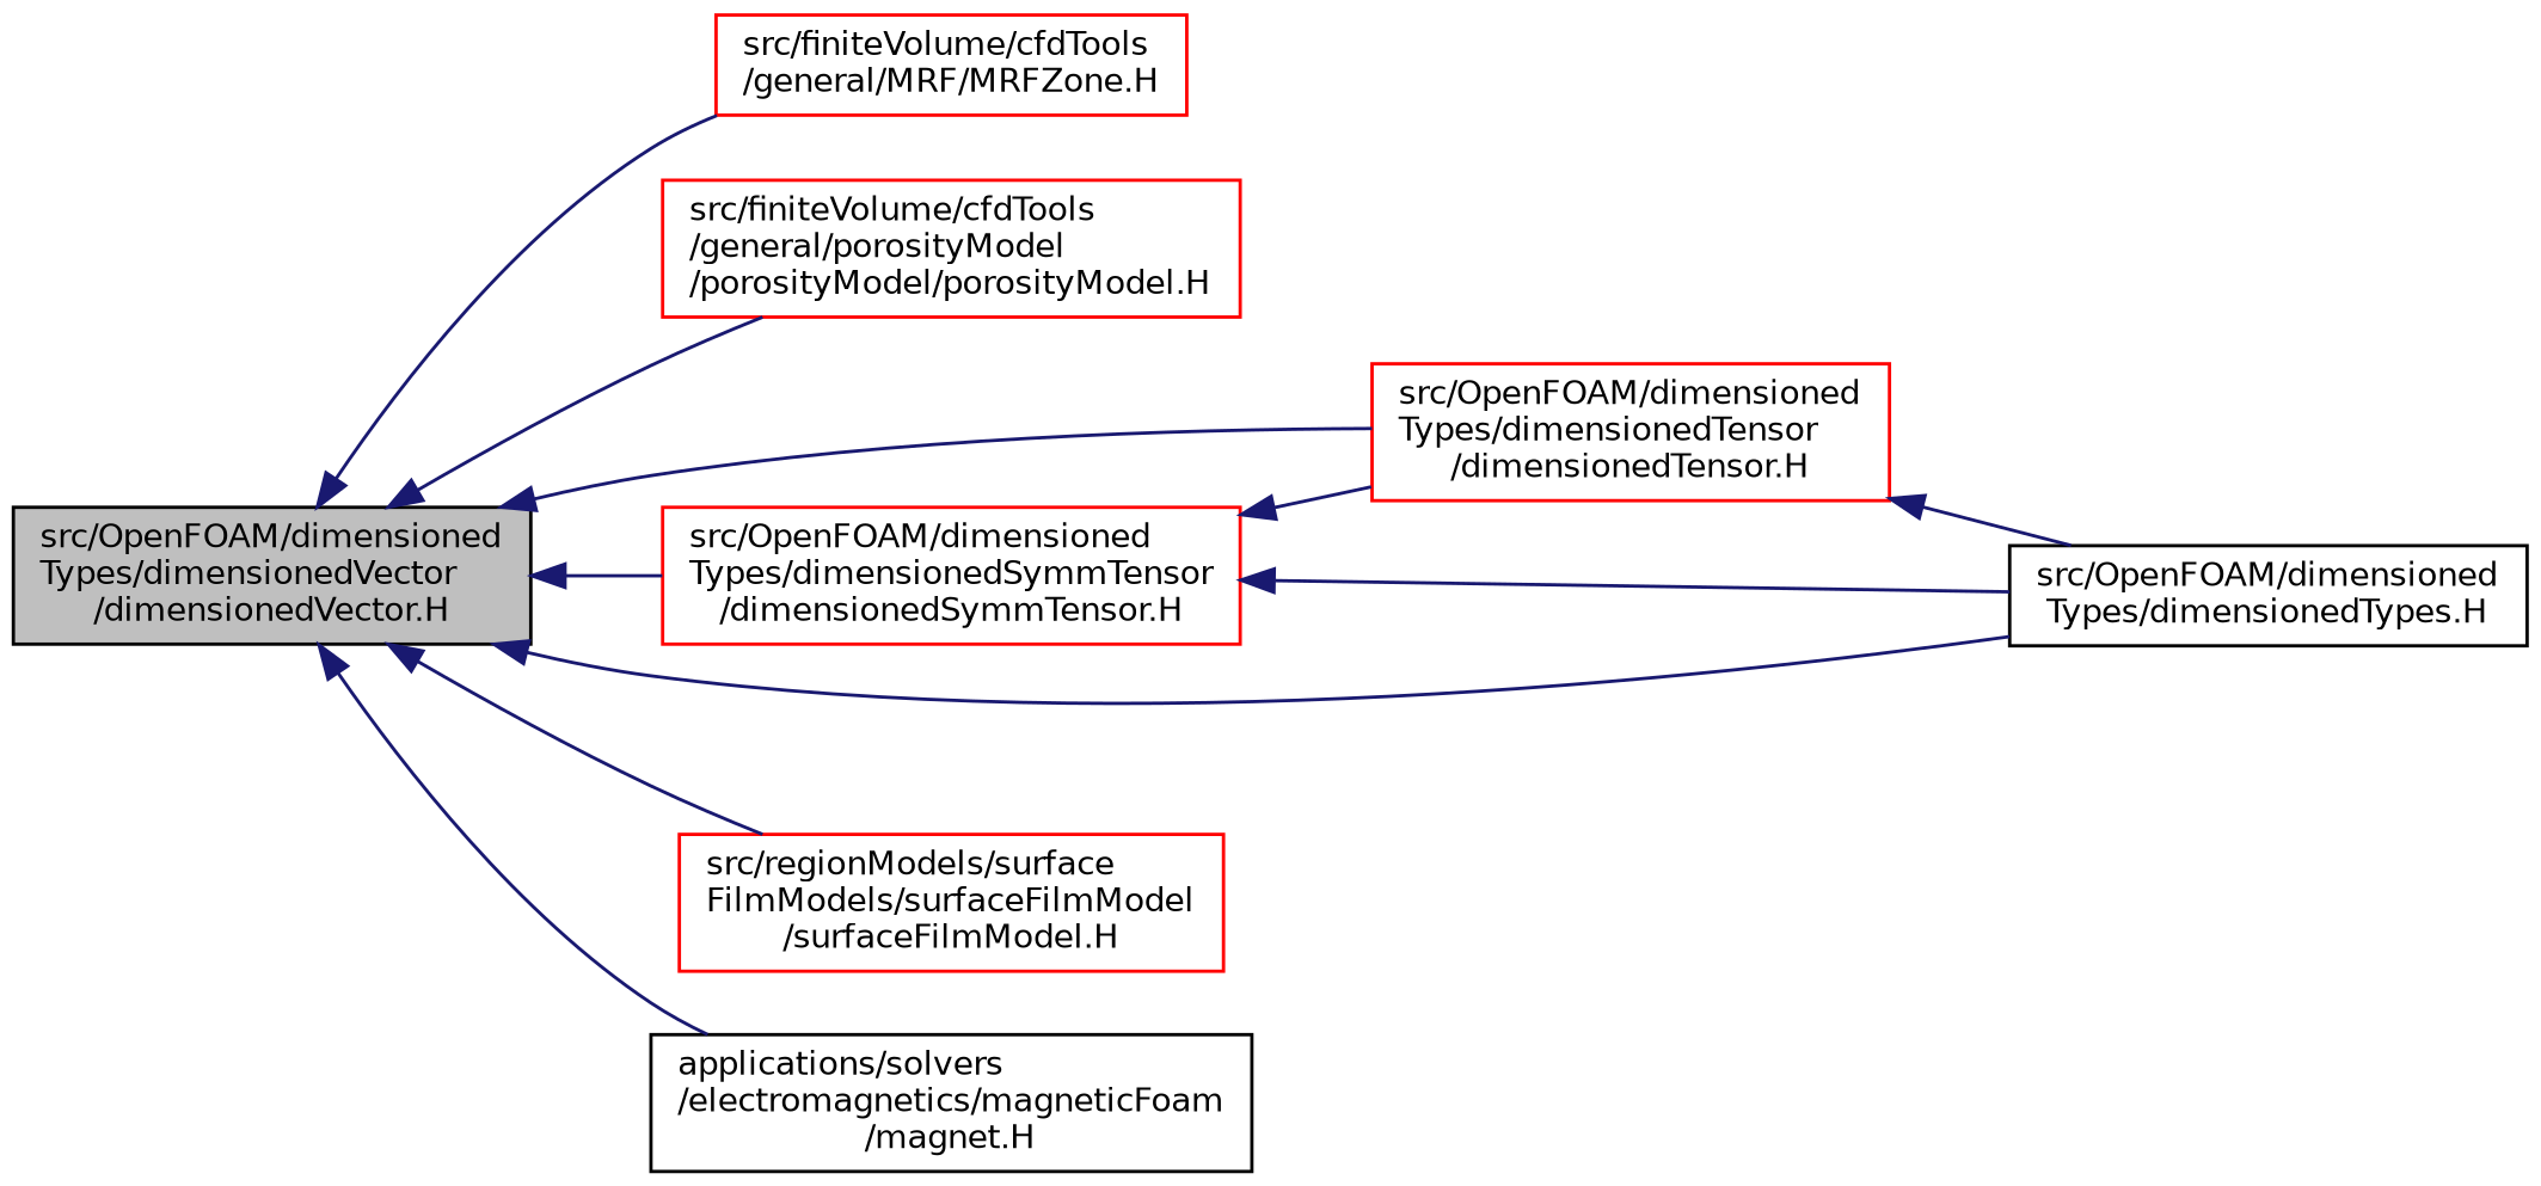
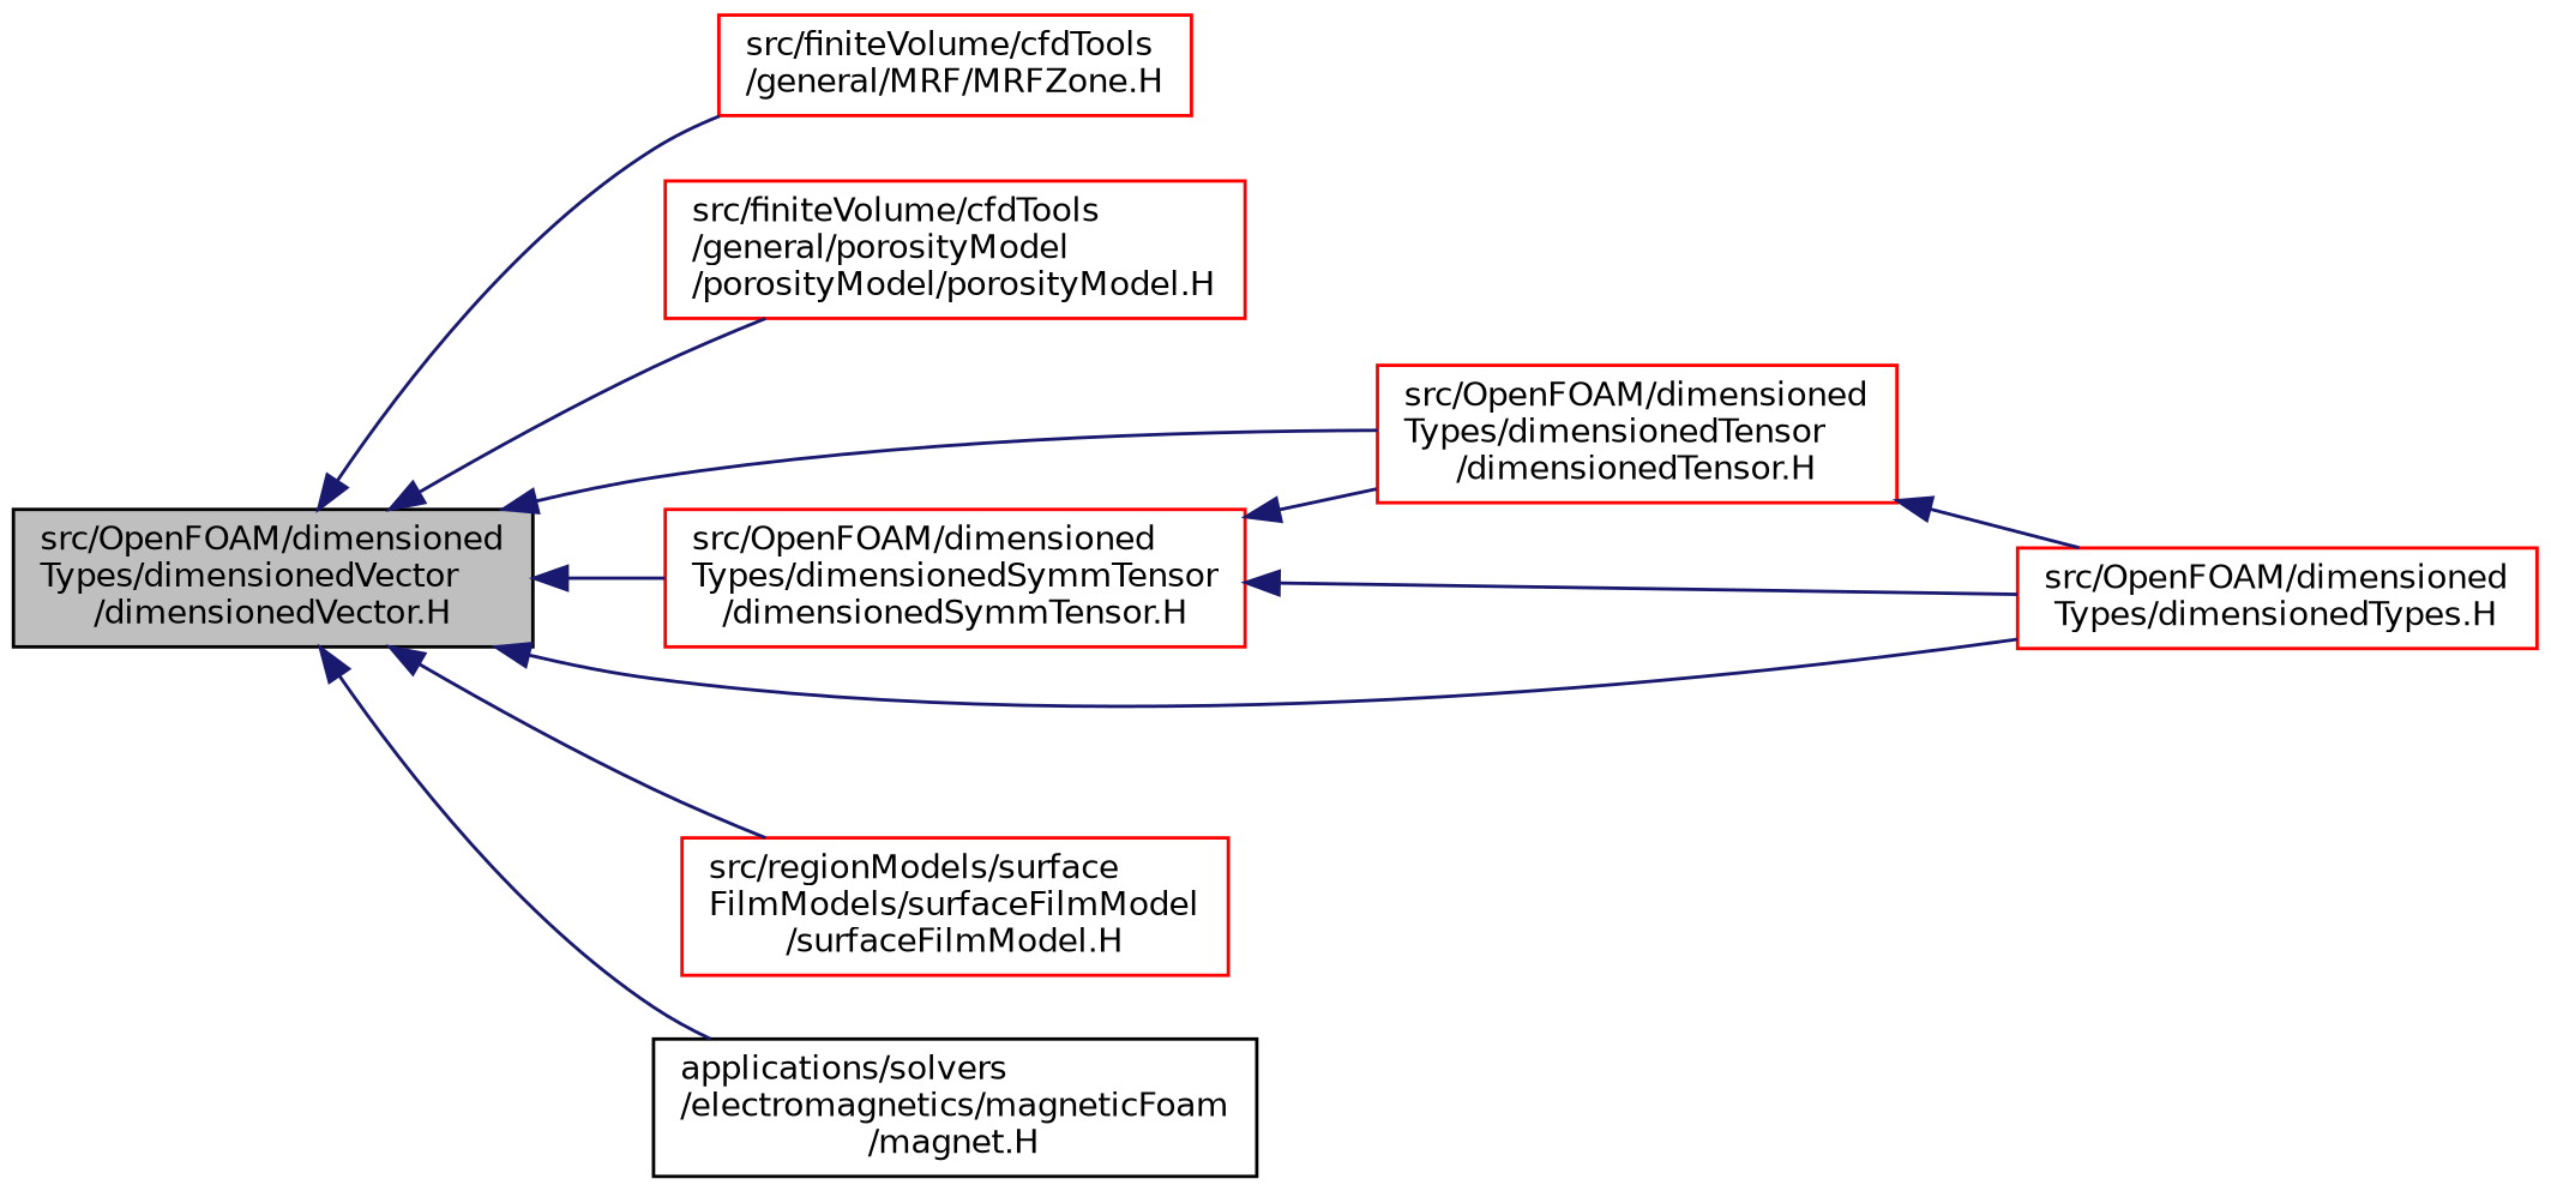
  digraph {
    rankdir=LR
    node [color=red fontname=Helvetica fontsize=10 shape=record]
    edge [color=midnightblue dir=back fontname=Helvetica fontsize=10 labelfontname=Helvetica labelfontsize=10 style=solid]
    n1 [color=black fillcolor=grey75 fontcolor=black height=0.2 label="src/OpenFOAM/dimensioned\lTypes/dimensionedVector\l/dimensionedVector.H" style=filled width=0.4]
    n2 [height=0.2 label="src/finiteVolume/cfdTools\l/general/MRF/MRFZone.H" width=0.4]
    n3 [height=0.2 label="src/finiteVolume/cfdTools\l/general/porosityModel\l/porosityModel/porosityModel.H" width=0.4]
    n4 [height=0.2 label="src/OpenFOAM/dimensioned\lTypes/dimensionedSymmTensor\l/dimensionedSymmTensor.H" width=0.4]
    n5 [height=0.2 label="src/OpenFOAM/dimensioned\lTypes/dimensionedTensor\l/dimensionedTensor.H" width=0.4]
-   n6 [color=black height=0.2 label="src/OpenFOAM/dimensioned\lTypes/dimensionedTypes.H" width=0.4]
+   n6 [height=0.2 label="src/OpenFOAM/dimensioned\lTypes/dimensionedTypes.H" width=0.4]
    n7 [height=0.2 label="src/regionModels/surface\lFilmModels/surfaceFilmModel\l/surfaceFilmModel.H" width=0.4]
    n8 [color=black height=0.2 label="applications/solvers\l/electromagnetics/magneticFoam\l/magnet.H" width=0.4]
    n1 -> n2
    n1 -> n3
    n1 -> n4
    n1 -> n5
    n1 -> n6
    n1 -> n7
    n1 -> n8
    n4 -> n5
    n4 -> n6
    n5 -> n6
  }
